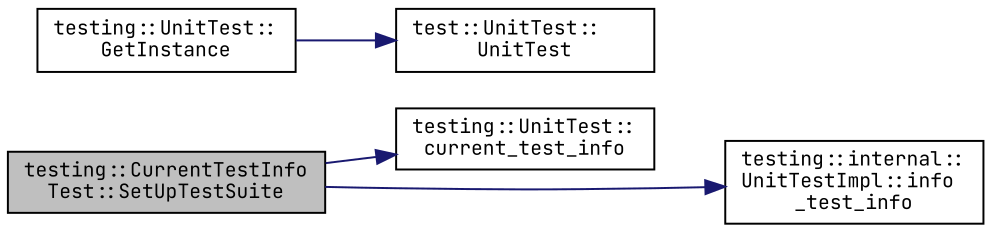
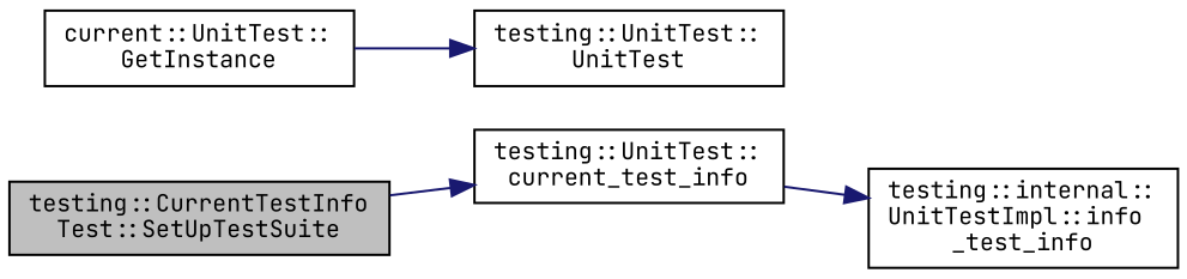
  digraph {
    fontname="JetBrains Mono"
    rankdir=LR
    node [color=black fontname="JetBrains Mono" fontsize=10 shape=record]
    edge [color=midnightblue fontname="JetBrains Mono" fontsize=10 labelfontname=Helvetica labelfontsize=10 style=solid]
    n1 [fillcolor=grey75 fontcolor=black height=0.2 label="testing::CurrentTestInfo\lTest::SetUpTestSuite" style=filled width=0.4]
    n2 [height=0.2 label="testing::UnitTest::\lcurrent_test_info" width=0.4]
    n3 [height=0.2 label="testing::internal::\lUnitTestImpl::info\l_test_info" width=0.4]
-   n4 [height=0.2 label="testing::UnitTest::\lGetInstance" width=0.4]
-   n5 [height=0.2 label="test::UnitTest::\lUnitTest" width=0.4]
+   n4 [height=0.2 label="current::UnitTest::\lGetInstance" width=0.4]
+   n5 [height=0.2 label="testing::UnitTest::\lUnitTest" width=0.4]
    n1 -> n2
-   n1 -> n3
+   n2 -> n3
    n4 -> n5
  }
